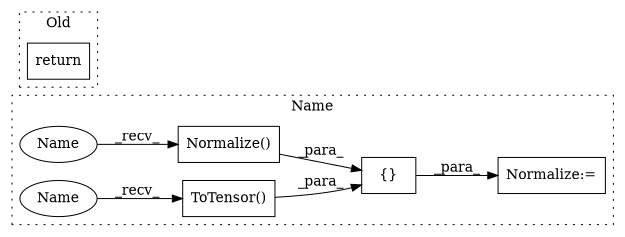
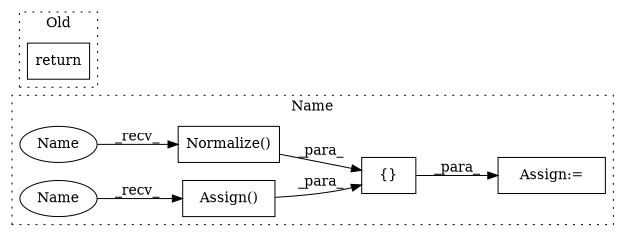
  digraph {
    rankdir=LR
    node [a=75 l=10 s=3482 shape=box]
    n1 [l=111 label="Normalize()"]
    n2 [a=59 l="14,0" label="{}" s="3433,3593"]
-   n3 [a=68 l=4 label="Normalize:=" s=3429]
-   n4 [l=21 label="ToTensor()" s=3447]
+   n3 [a=68 l=4 label="Assign:=" s=3429]
+   n4 [l=21 label="Assign()" s=3447]
    n5 [a=87 label=Name shape=ellipse]
    n6 [a=87 label=Name s=3447 shape=ellipse]
    n7 [a=93 l=7 label=return s=1346]
    subgraph cluster_1 {
      label=Name
      style=dotted
      n1
      n2
      n3
      n4
      n5
      n6
    }
    subgraph cluster_2 {
      label=Old
      style=dotted
      n7
    }
    n1 -> n2 [label=_para_]
    n2 -> n3 [label=_para_]
    n4 -> n2 [label=_para_]
    n5 -> n1 [label=_recv_]
    n6 -> n4 [label=_recv_]
  }
